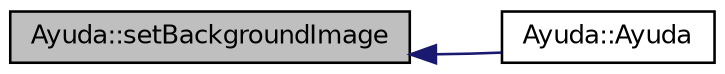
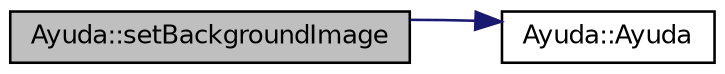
  digraph {
    rankdir=LR
    node [color=black fontname=Helvetica fontsize=10 shape=record style=filled]
    n1 [fillcolor=grey75 fontcolor=black height=0.2 label="Ayuda::setBackgroundImage" width=0.4]
    n2 [fillcolor=white height=0.2 label="Ayuda::Ayuda" width=0.4]
-   n1 -> n2 [color=midnightblue dir=back fontname=Helvetica fontsize=10 labelfontname=Helvetica labelfontsize=10 style=solid]
+   n2 -> n1 [color=midnightblue dir=back fontname=Helvetica fontsize=10 labelfontname=Helvetica labelfontsize=10 style=solid]
  }
